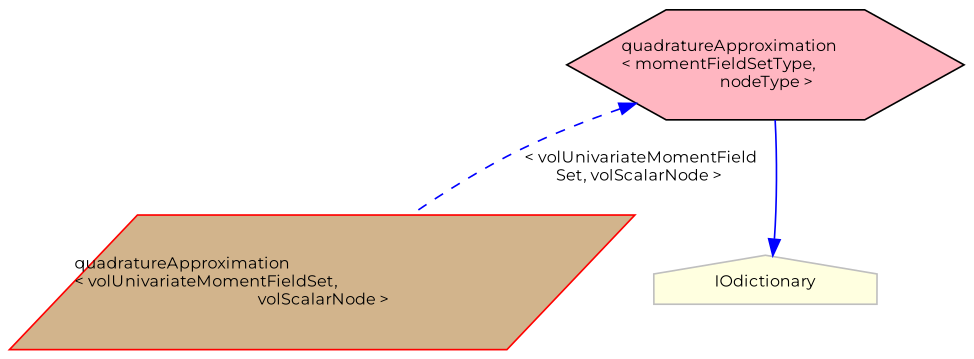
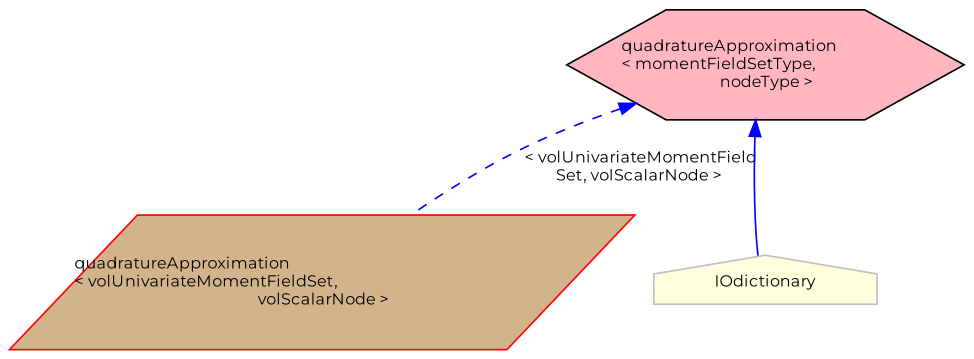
  digraph {
    fontname=Montserrat
    node [fontname=Montserrat fontsize=10 style=filled]
    edge [color=blue dir=back fontname=Montserrat fontsize=10 labelfontname=Helvetica labelfontsize=10]
    n1 [color=black fillcolor=lightpink fontcolor=black height=0.2 label="quadratureApproximation\l\< momentFieldSetType,\l nodeType \>" shape=hexagon width=0.4]
    n2 [color=red height=0.2 label="quadratureApproximation\l\< volUnivariateMomentFieldSet,\l volScalarNode \>" shape=parallelogram width=0.4 fillcolor=tan]
    n3 [color=grey75 height=0.2 label=IOdictionary shape=house width=0.4 fillcolor=lightyellow]
    n1 -> n2 [label=" \< volUnivariateMomentField\lSet, volScalarNode \>" style=dashed]
-   n3 -> n1 [style=solid]
+   n1 -> n3 [style=solid]
  }
